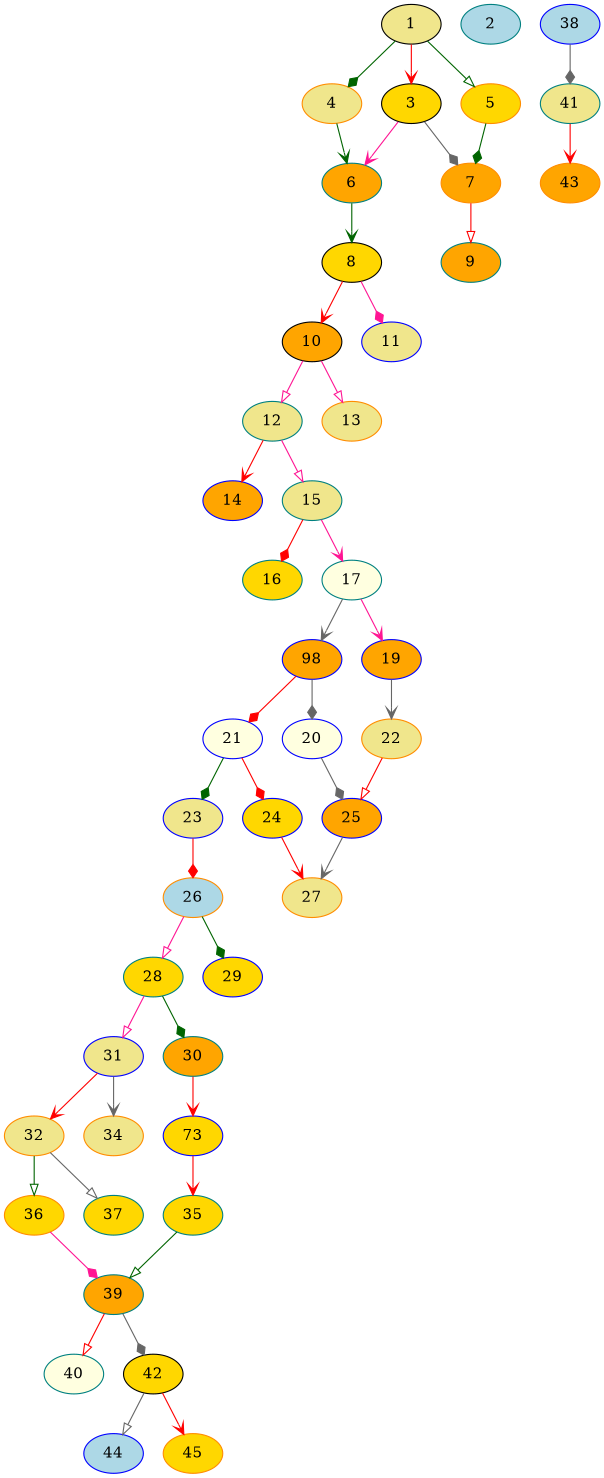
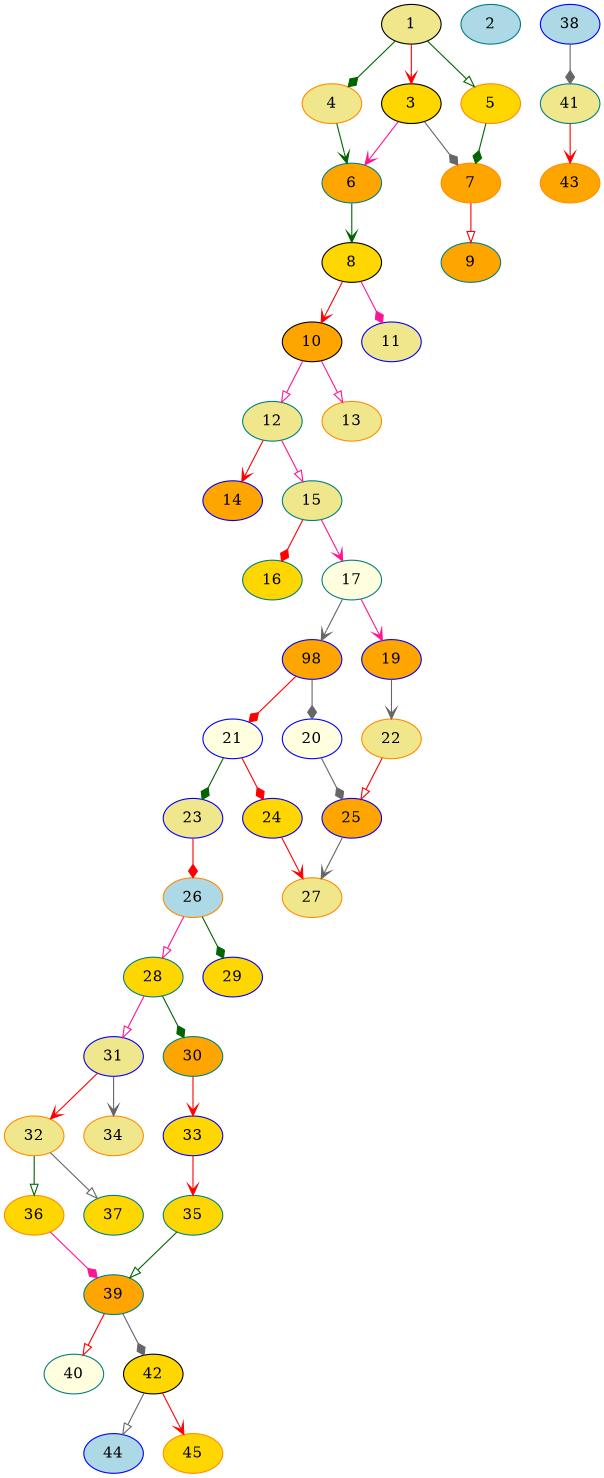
  digraph {
    node [alpha=0.19 color=teal fillcolor=khaki style=filled]
    edge [arrowhead=vee color=red]
    1 [color=black expect_size=25035776]
    3 [alpha=0.08 color=black expect_size=17635328 fillcolor=gold]
    4 [alpha=0.05 color=darkorange expect_size=27148288]
    5 [alpha=0.10 color=darkorange expect_size=47509504 fillcolor=gold]
    6 [alpha=0.17 expect_size=16787456 fillcolor=orange]
    7 [alpha=0.01 color=darkorange expect_size=31978496 fillcolor=orange]
    8 [alpha=0.11 color=black expect_size=27827200 fillcolor=gold]
    9 [alpha=0.05 expect_size=34933760 fillcolor=orange]
    2 [alpha=0.13 expect_size=13759488 fillcolor=lightblue]
    10 [color=black expect_size=25524224 fillcolor=orange]
    11 [alpha=0.18 color=blue expect_size=11837440]
    12 [alpha=0.14 expect_size=10645504]
    13 [alpha=0.06 color=darkorange expect_size=42382336]
    14 [alpha=0.18 color=blue expect_size=14707712 fillcolor=orange]
    15 [alpha=0.02 expect_size=26863616]
    16 [alpha=0.14 expect_size=50232320 fillcolor=gold]
    17 [alpha=0.10 expect_size=43162624 fillcolor=lightyellow]
    n18 [alpha=0.02 color=blue expect_size=45864960 fillcolor=orange label=98]
    19 [color=blue expect_size=24464384 fillcolor=orange]
    20 [alpha=0.20 color=blue expect_size=37211136 fillcolor=lightyellow]
    21 [alpha=0.10 color=blue expect_size=34074624 fillcolor=lightyellow]
    22 [alpha=0.03 color=darkorange expect_size=30205952]
    25 [alpha=0.15 color=blue expect_size=25658368 fillcolor=orange]
    23 [alpha=0.01 color=blue expect_size=15619072]
    24 [alpha=0.09 color=blue expect_size=29964288 fillcolor=gold]
    27 [alpha=0.08 color=darkorange expect_size=16146432]
    26 [alpha=0.06 color=darkorange expect_size=29852672 fillcolor=lightblue]
    28 [expect_size=38937600 fillcolor=gold]
    29 [alpha=0.03 color=blue expect_size=43796480 fillcolor=gold]
    30 [alpha=0.16 expect_size=40580096 fillcolor=orange]
    31 [alpha=0.12 color=blue expect_size=40412160]
-   33 [alpha=0.03 color=blue expect_size=22746112 fillcolor=gold label=73]
+   33 [alpha=0.03 color=blue expect_size=22746112 fillcolor=gold]
    32 [alpha=0.09 color=darkorange expect_size=15899648]
    34 [alpha=0.00 color=darkorange expect_size=26158080]
    35 [alpha=0.07 expect_size=48040960 fillcolor=gold]
    36 [alpha=0.13 color=darkorange expect_size=36289536 fillcolor=gold]
    37 [alpha=0.15 expect_size=49636352 fillcolor=gold]
    39 [alpha=0.01 expect_size=18486272 fillcolor=orange]
    40 [alpha=0.02 expect_size=26266624 fillcolor=lightyellow]
    42 [color=black expect_size=44111872 fillcolor=gold]
    38 [alpha=0.14 color=blue expect_size=20445184 fillcolor=lightblue]
    41 [alpha=0.15 expect_size=16881664]
    44 [alpha=0.05 color=blue expect_size=25839616 fillcolor=lightblue]
    45 [alpha=0.12 color=darkorange expect_size=26941440 fillcolor=gold]
    43 [alpha=0.07 color=darkorange expect_size=18989056 fillcolor=orange]
    1 -> 3
    1 -> 4 [arrowhead=diamond color=darkgreen]
    1 -> 5 [arrowhead=onormal color=darkgreen]
    3 -> 6 [color=deeppink]
    3 -> 7 [arrowhead=diamond color=gray40]
    4 -> 6 [color=darkgreen]
    5 -> 7 [arrowhead=diamond color=darkgreen]
    6 -> 8 [color=darkgreen]
    7 -> 9 [arrowhead=onormal]
    8 -> 10
    8 -> 11 [arrowhead=diamond color=deeppink]
    10 -> 12 [arrowhead=onormal color=deeppink]
    10 -> 13 [arrowhead=onormal color=deeppink]
    12 -> 14
    12 -> 15 [arrowhead=onormal color=deeppink]
    15 -> 16 [arrowhead=diamond]
    15 -> 17 [color=deeppink]
    17 -> n18 [color=gray40]
    17 -> 19 [color=deeppink]
    n18 -> 20 [arrowhead=diamond color=gray40]
    n18 -> 21 [arrowhead=diamond]
    19 -> 22 [color=gray40]
    20 -> 25 [arrowhead=diamond color=gray40]
    21 -> 23 [arrowhead=diamond color=darkgreen]
    21 -> 24 [arrowhead=diamond]
    22 -> 25 [arrowhead=onormal]
    25 -> 27 [color=gray40]
    23 -> 26 [arrowhead=diamond]
    24 -> 27
    26 -> 28 [arrowhead=onormal color=deeppink]
    26 -> 29 [arrowhead=diamond color=darkgreen]
    28 -> 30 [arrowhead=diamond color=darkgreen]
    28 -> 31 [arrowhead=onormal color=deeppink]
    30 -> 33
    31 -> 32
    31 -> 34 [color=gray40]
    33 -> 35
    32 -> 36 [arrowhead=onormal color=darkgreen]
    32 -> 37 [arrowhead=onormal color=gray40]
    35 -> 39 [arrowhead=onormal color=darkgreen]
    36 -> 39 [arrowhead=diamond color=deeppink]
    39 -> 40 [arrowhead=onormal]
    39 -> 42 [arrowhead=diamond color=gray40]
    42 -> 44 [arrowhead=onormal color=gray40]
    42 -> 45
    38 -> 41 [arrowhead=diamond color=gray40]
    41 -> 43
  }
